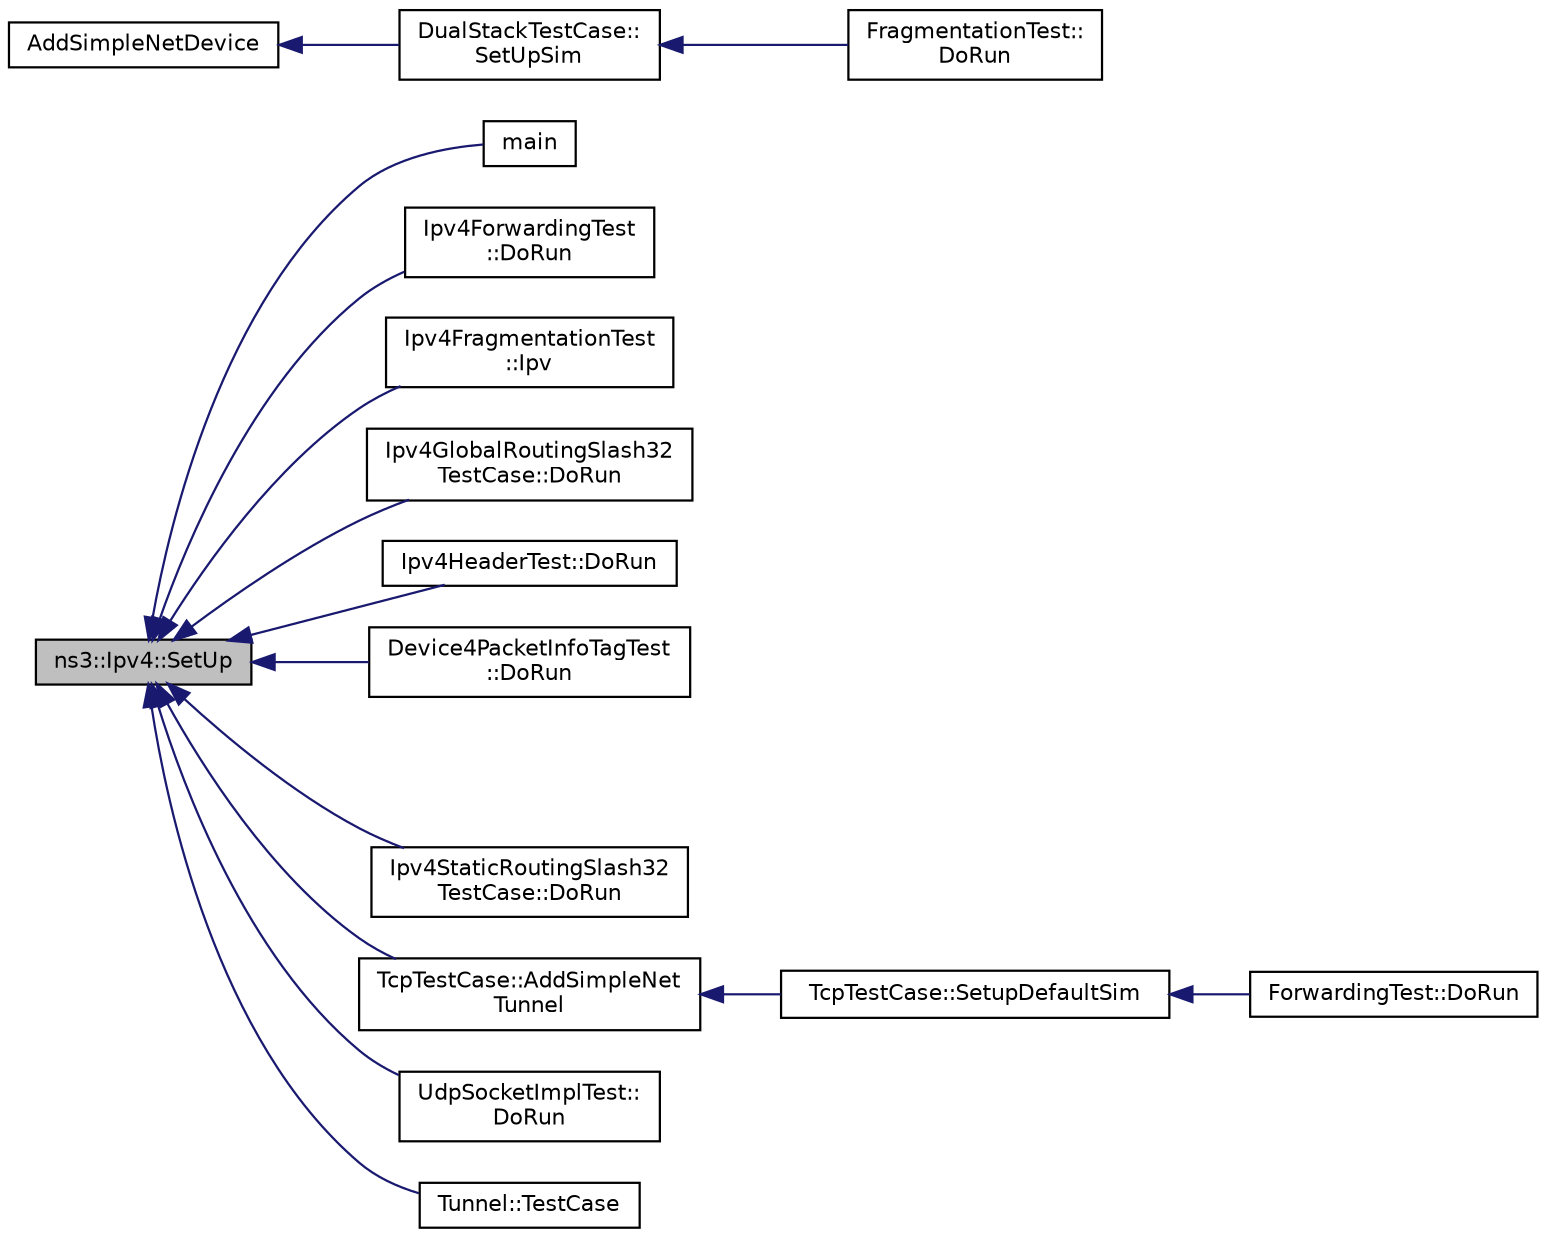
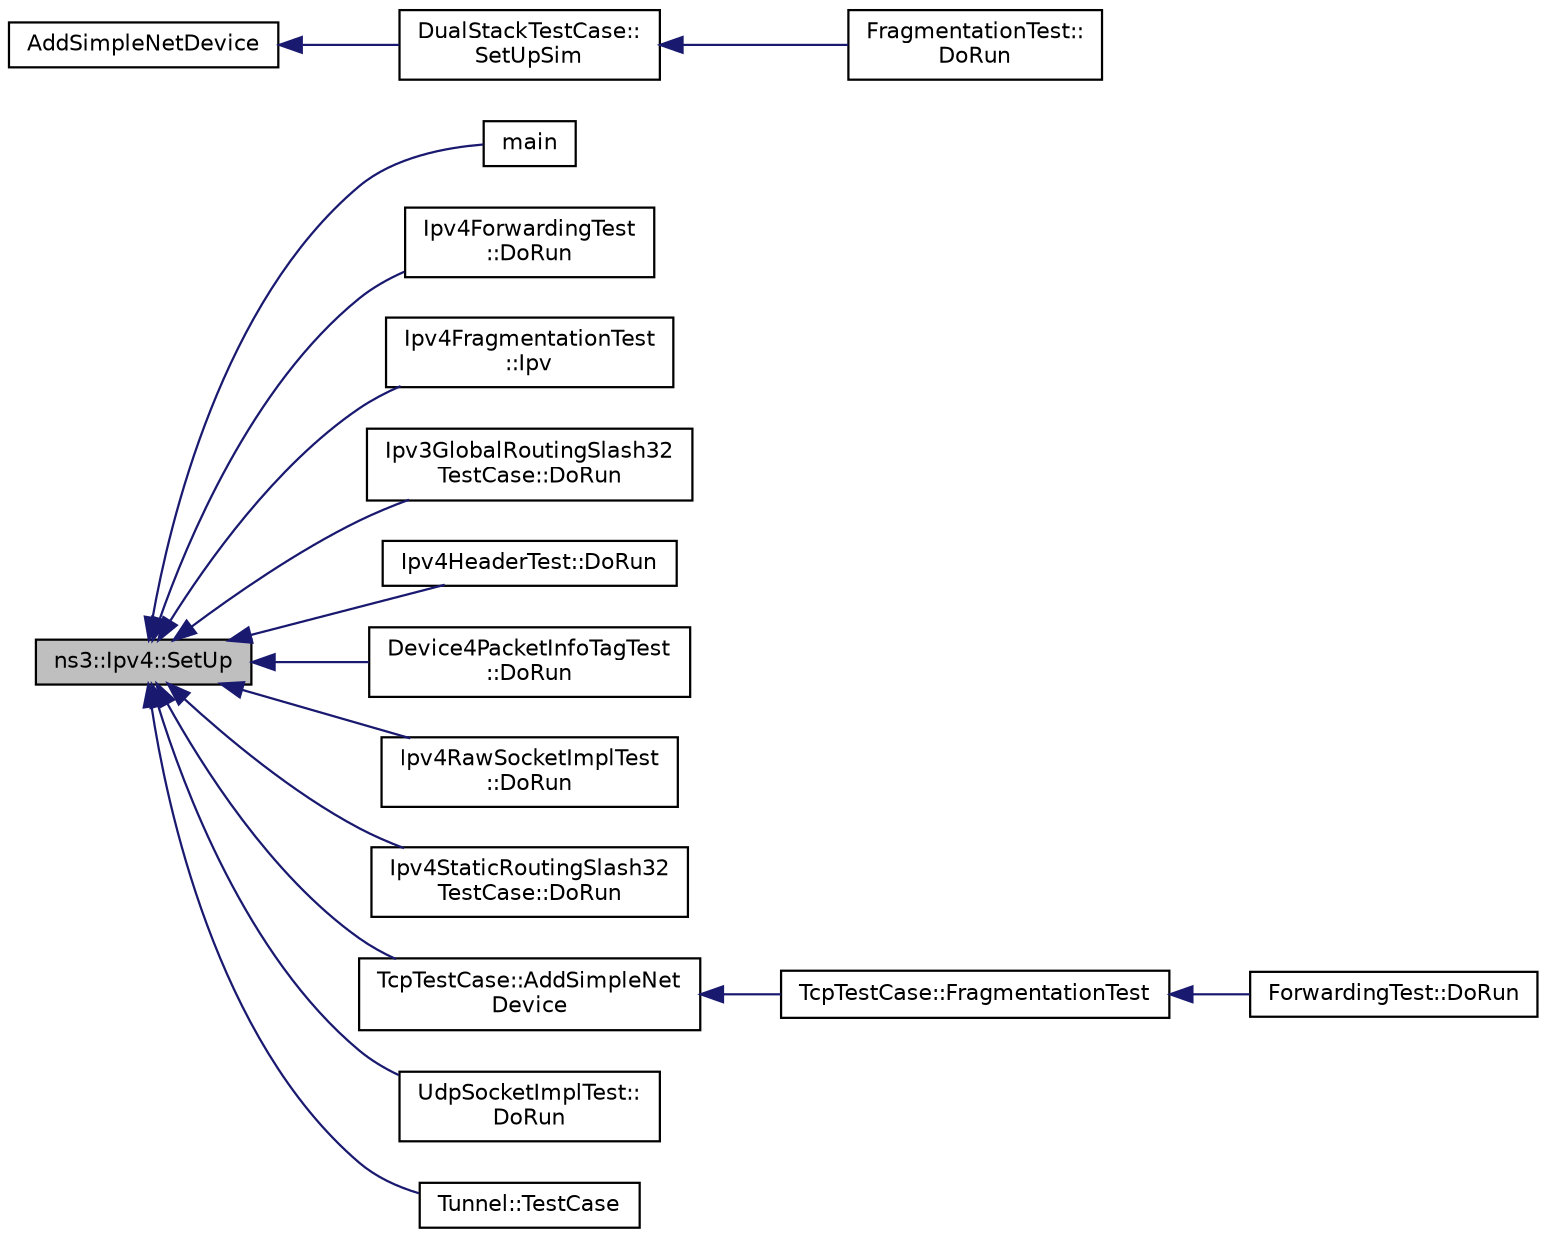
  digraph {
    fontname="DejaVu Sans"
    rankdir=LR
    node [color=black fillcolor=white fontname="DejaVu Sans" fontsize=10 shape=record style=filled]
    edge [color=midnightblue dir=back fontname="DejaVu Sans" fontsize=10 labelfontname=Helvetica labelfontsize=10 style=solid]
    n1 [fillcolor=grey75 fontcolor=black height=0.2 label="ns3::Ipv4::SetUp" width=0.4]
    n2 [height=0.2 label=main width=0.4]
    n3 [height=0.2 label="Ipv4ForwardingTest\l::DoRun" width=0.4]
    n4 [height=0.2 label="Ipv4FragmentationTest\l::Ipv" width=0.4]
-   n5 [height=0.2 label="Ipv4GlobalRoutingSlash32\lTestCase::DoRun" width=0.4]
+   n5 [height=0.2 label="Ipv3GlobalRoutingSlash32\lTestCase::DoRun" width=0.4]
    n6 [height=0.2 label="Ipv4HeaderTest::DoRun" width=0.4]
    n7 [height=0.2 label="Device4PacketInfoTagTest\l::DoRun" width=0.4]
+   n8 [height=0.2 label="Ipv4RawSocketImplTest\l::DoRun" width=0.4]
    n9 [height=0.2 label="Ipv4StaticRoutingSlash32\lTestCase::DoRun" width=0.4]
-   n10 [height=0.2 label="TcpTestCase::AddSimpleNet\lTunnel" width=0.4]
+   n10 [height=0.2 label="TcpTestCase::AddSimpleNet\lDevice" width=0.4]
    n11 [height=0.2 label="UdpSocketImplTest::\lDoRun" width=0.4]
    n12 [height=0.2 label="Tunnel::TestCase" width=0.4]
    n13 [height=0.2 label=AddSimpleNetDevice width=0.4]
    n14 [height=0.2 label="DualStackTestCase::\lSetUpSim" width=0.4]
-   n15 [height=0.2 label="TcpTestCase::SetupDefaultSim" width=0.4]
+   n15 [height=0.2 label="TcpTestCase::FragmentationTest" width=0.4]
    n16 [height=0.2 label="FragmentationTest::\lDoRun" width=0.4]
    n17 [height=0.2 label="ForwardingTest::DoRun" width=0.4]
    n1 -> n2
    n1 -> n3
    n1 -> n4
    n1 -> n5
    n1 -> n6
    n1 -> n7
+   n1 -> n8
    n1 -> n9
    n1 -> n10
    n1 -> n11
    n1 -> n12
    n10 -> n15
    n13 -> n14
    n14 -> n16
    n15 -> n17
  }
